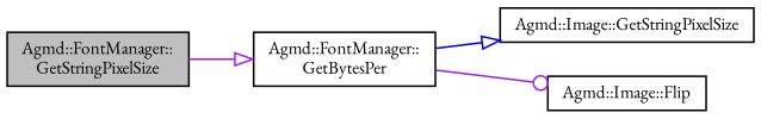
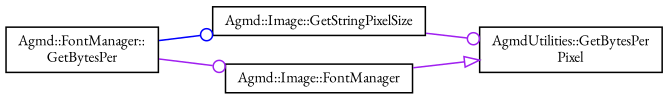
  digraph {
    fontname="EB Garamond"
    rankdir=LR
    node [color=black fillcolor=white fontname="EB Garamond" fontsize=10 shape=record style=filled]
    edge [arrowhead=odot color=purple fontname="EB Garamond" fontsize=10 labelfontname=Helvetica labelfontsize=10 style=solid]
-   n1 [fillcolor=grey75 fontcolor=black height=0.2 label="Agmd::FontManager::\lGetStringPixelSize" width=0.4]
    n2 [height=0.2 label="Agmd::FontManager::\lGetBytesPer" width=0.4]
    n3 [height=0.2 label="Agmd::Image::GetStringPixelSize" width=0.4]
-   n4 [height=0.2 label="Agmd::Image::Flip" width=0.4]
-   n1 -> n2 [arrowhead=onormal]
-   n2 -> n3 [arrowhead=onormal color=blue]
+   n4 [height=0.2 label="Agmd::Image::FontManager" width=0.4]
+   n5 [height=0.2 label="AgmdUtilities::GetBytesPer\lPixel" width=0.4]
+   n2 -> n3 [color=blue]
    n2 -> n4
+   n3 -> n5
+   n4 -> n5 [arrowhead=onormal]
  }
